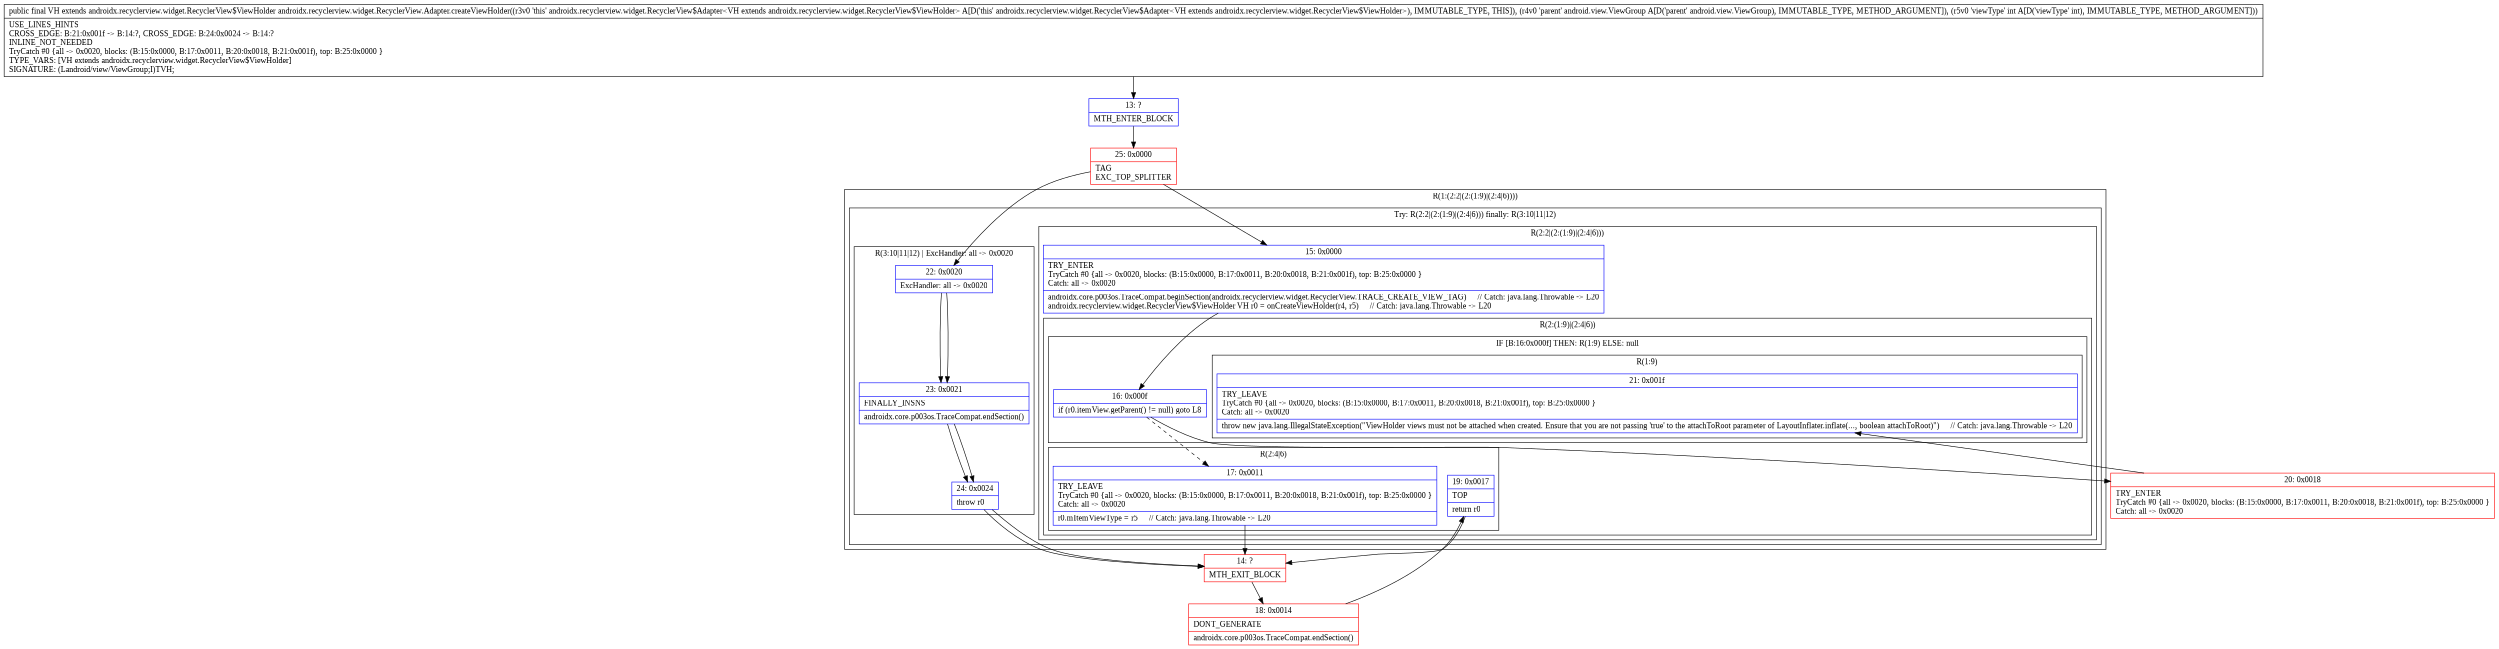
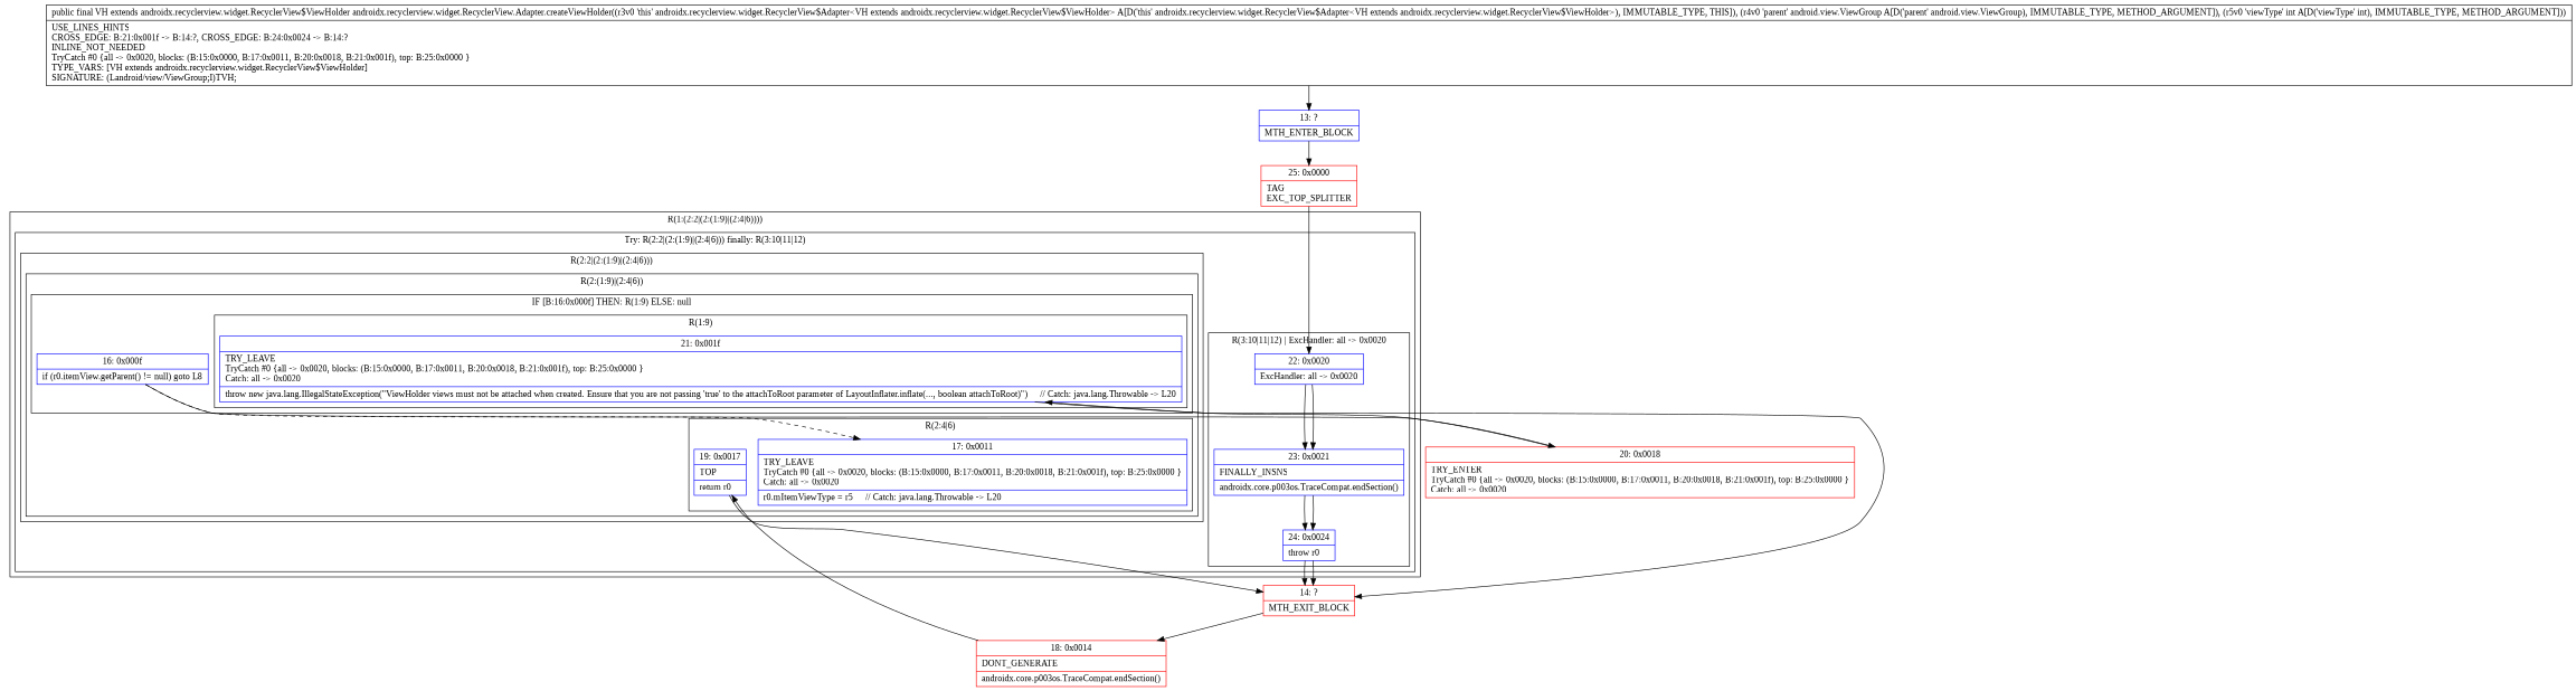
  digraph {
    fontname="Liberation Serif"
    node [color=blue fontname="Liberation Serif" shape=record]
    edge [fontname="Liberation Serif"]
    n1 [label="{21\:\ 0x001f|TRY_LEAVE\lTryCatch #0 \{all \-\> 0x0020, blocks: (B:15:0x0000, B:17:0x0011, B:20:0x0018, B:21:0x001f), top: B:25:0x0000 \}\lCatch: all \-\> 0x0020\l|throw new java.lang.IllegalStateException(\"ViewHolder views must not be attached when created. Ensure that you are not passing 'true' to the attachToRoot parameter of LayoutInflater.inflate(..., boolean attachToRoot)\")     \/\/ Catch: java.lang.Throwable \-\> L20\l}"]
    n2 [label="{16\:\ 0x000f|if (r0.itemView.getParent() != null) goto L8\l}"]
    n3 [label="{17\:\ 0x0011|TRY_LEAVE\lTryCatch #0 \{all \-\> 0x0020, blocks: (B:15:0x0000, B:17:0x0011, B:20:0x0018, B:21:0x001f), top: B:25:0x0000 \}\lCatch: all \-\> 0x0020\l|r0.mItemViewType = r5     \/\/ Catch: java.lang.Throwable \-\> L20\l}"]
    n4 [label="{19\:\ 0x0017|TOP\l|return r0\l}"]
-   n5 [label="{15\:\ 0x0000|TRY_ENTER\lTryCatch #0 \{all \-\> 0x0020, blocks: (B:15:0x0000, B:17:0x0011, B:20:0x0018, B:21:0x001f), top: B:25:0x0000 \}\lCatch: all \-\> 0x0020\l|androidx.core.p003os.TraceCompat.beginSection(androidx.recyclerview.widget.RecyclerView.TRACE_CREATE_VIEW_TAG)     \/\/ Catch: java.lang.Throwable \-\> L20\landroidx.recyclerview.widget.RecyclerView$ViewHolder VH r0 = onCreateViewHolder(r4, r5)     \/\/ Catch: java.lang.Throwable \-\> L20\l}"]
    n6 [label="{22\:\ 0x0020|ExcHandler: all \-\> 0x0020\l}"]
    n7 [label="{23\:\ 0x0021|FINALLY_INSNS\l|androidx.core.p003os.TraceCompat.endSection()\l}"]
    n8 [label="{24\:\ 0x0024|throw r0\l}"]
    n9 [color=red label="{14\:\ ?|MTH_EXIT_BLOCK\l}"]
    n10 [color=red label="{20\:\ 0x0018|TRY_ENTER\lTryCatch #0 \{all \-\> 0x0020, blocks: (B:15:0x0000, B:17:0x0011, B:20:0x0018, B:21:0x001f), top: B:25:0x0000 \}\lCatch: all \-\> 0x0020\l}"]
    n11 [color=red label="{18\:\ 0x0014|DONT_GENERATE\l|androidx.core.p003os.TraceCompat.endSection()\l}"]
    n12 [label="{13\:\ ?|MTH_ENTER_BLOCK\l}"]
    n13 [color=red label="{25\:\ 0x0000|TAG\lEXC_TOP_SPLITTER\l}"]
    n14 [label="{public final VH extends androidx.recyclerview.widget.RecyclerView$ViewHolder androidx.recyclerview.widget.RecyclerView.Adapter.createViewHolder((r3v0 'this' androidx.recyclerview.widget.RecyclerView$Adapter\<VH extends androidx.recyclerview.widget.RecyclerView$ViewHolder\> A[D('this' androidx.recyclerview.widget.RecyclerView$Adapter\<VH extends androidx.recyclerview.widget.RecyclerView$ViewHolder\>), IMMUTABLE_TYPE, THIS]), (r4v0 'parent' android.view.ViewGroup A[D('parent' android.view.ViewGroup), IMMUTABLE_TYPE, METHOD_ARGUMENT]), (r5v0 'viewType' int A[D('viewType' int), IMMUTABLE_TYPE, METHOD_ARGUMENT]))  | USE_LINES_HINTS\lCROSS_EDGE: B:21:0x001f \-\> B:14:?, CROSS_EDGE: B:24:0x0024 \-\> B:14:?\lINLINE_NOT_NEEDED\lTryCatch #0 \{all \-\> 0x0020, blocks: (B:15:0x0000, B:17:0x0011, B:20:0x0018, B:21:0x001f), top: B:25:0x0000 \}\lTYPE_VARS: [VH extends androidx.recyclerview.widget.RecyclerView$ViewHolder]\lSIGNATURE: (Landroid\/view\/ViewGroup;I)TVH;\l}" color=""]
    subgraph cluster_1 {
      label="R(1:(2:2|(2:(1:9)|(2:4|6))))"
      subgraph cluster_2 {
        label="Try: R(2:2|(2:(1:9)|(2:4|6))) finally: R(3:10|11|12)"
        subgraph cluster_3 {
          label="R(2:2|(2:(1:9)|(2:4|6)))"
-         n5
          subgraph cluster_4 {
            label="R(2:(1:9)|(2:4|6))"
            subgraph cluster_5 {
              label="IF [B:16:0x000f] THEN: R(1:9) ELSE: null"
              n2
              subgraph cluster_6 {
                label="R(1:9)"
                n1
              }
            }
            subgraph cluster_7 {
              label="R(2:4|6)"
              n3
              n4
            }
          }
        }
        subgraph cluster_8 {
          label="R(3:10|11|12) | ExcHandler: all \-\> 0x0020\l"
          n6
          n7
          n8
        }
      }
    }
    subgraph cluster_9 {
      label="R(3:10|11|12) | ExcHandler: all \-\> 0x0020\l"
    }
-   n3 -> n9
+   n1 -> n9
    n2 -> n3 [style=dashed]
    n2 -> n10
    n4 -> n9
-   n5 -> n2
    n6 -> n7
    n6 -> n7
    n7 -> n8
    n7 -> n8
    n8 -> n9
    n8 -> n9
    n9 -> n11
    n10 -> n1
    n11 -> n4
    n12 -> n13
-   n13 -> n5
    n13 -> n6
    n14 -> n12
  }
